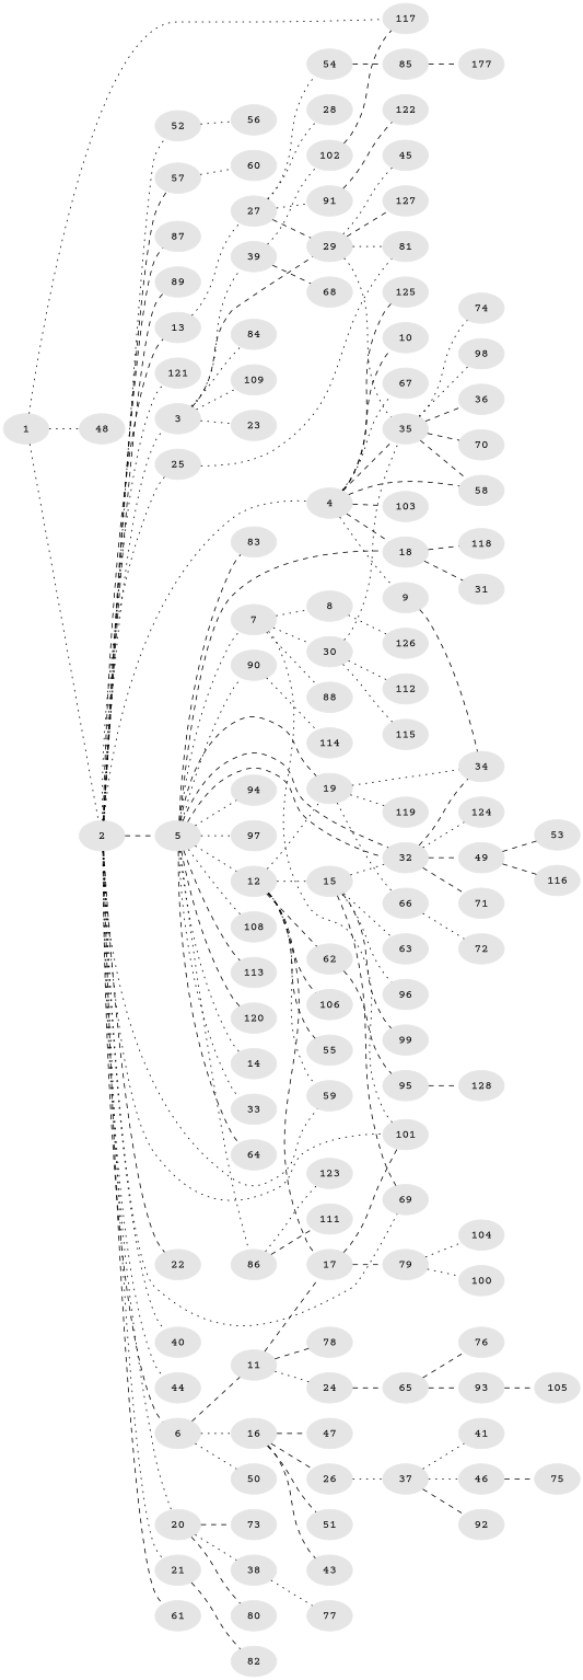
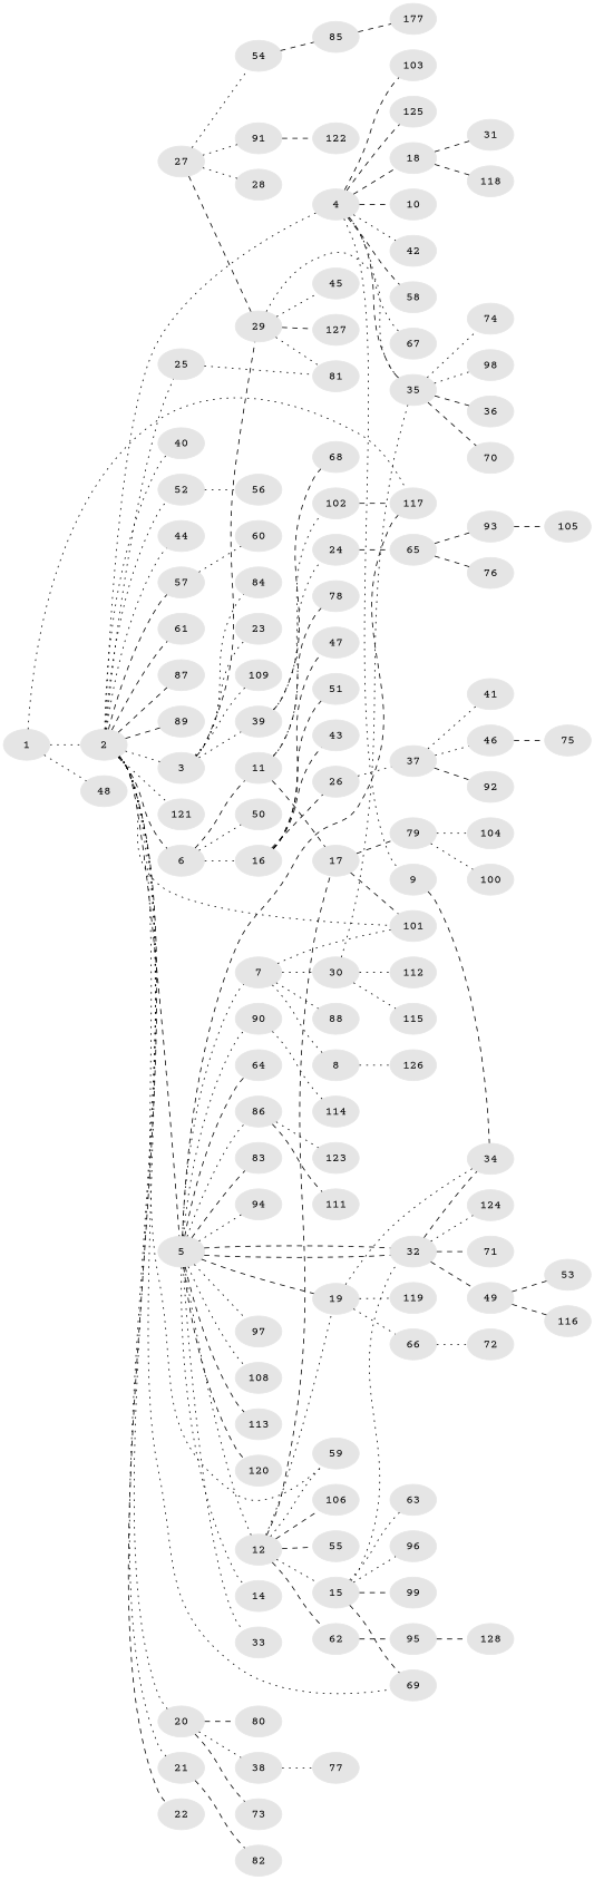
  graph {
    fontname="Courier Prime"
    rankdir=LR
    node [color=gray90 fontname="Courier Prime" style=filled]
    edge [fontname="Courier Prime" style=dotted]
    1
    2
    48
    117
    3
    4
    5
    6
-   13
    20
    21
    22
    25
    40
    44
    52
    57
    59
    61
    69
    87
    89
    101
    121
    23
    29
    39
    84
    109
    9
    10
    18
    35
+   42
    58
    67
    103
    125
    7
    12
    14
    19
    32
    33
    64
    83
    86
    90
    94
    97
    108
    113
    120
    11
    16
    50
    27
    38
    73
    80
    82
    81
    56
    60
    45
    127
    68
    102
    34
    31
    118
    36
    70
    74
    98
    8
    30
    88
    17
    15
    55
    62
    106
    66
    119
    49
    71
    124
    111
    123
    114
    24
    78
    26
    43
    47
    51
    126
    112
    115
    79
    65
    63
    96
    99
    95
    28
    54
    91
    37
    100
    104
    72
    77
    76
    93
    41
    46
    92
    85
    122
    53
    116
    75
    n125 [label=177]
    128
    105
    1 -- 2
    1 -- 48
    1 -- 117
    2 -- 3
    2 -- 4
    2 -- 5 [style=dashed]
    2 -- 6 [style=dashed]
-   2 -- 13 [style=dashed]
    2 -- 20
    2 -- 21
    2 -- 22 [style=dashed]
    2 -- 25
    2 -- 40
    2 -- 44
    2 -- 52
    2 -- 57 [style=dashed]
    2 -- 59
    2 -- 61 [style=dashed]
    2 -- 69
    2 -- 87 [style=dashed]
    2 -- 89 [style=dashed]
    2 -- 101
    2 -- 121
    3 -- 23
    3 -- 29 [style=dashed]
    3 -- 39
    3 -- 84
    3 -- 109
    4 -- 9
    4 -- 10 [style=dashed]
    4 -- 18 [style=dashed]
    4 -- 35 [style=dashed]
+   4 -- 42
    4 -- 58 [style=dashed]
    4 -- 67
    4 -- 103 [style=dashed]
    4 -- 125 [style=dashed]
-   5 -- 18 [style=dashed]
+   5 -- 117 [style=dashed]
    5 -- 7
    5 -- 12
    5 -- 14
    5 -- 19 [style=dashed]
    5 -- 32 [style=dashed]
    5 -- 32 [style=dashed]
    5 -- 33
    5 -- 64 [style=dashed]
    5 -- 83 [style=dashed]
    5 -- 86
    5 -- 90
    5 -- 94
    5 -- 97
    5 -- 108
    5 -- 113 [style=dashed]
    5 -- 120 [style=dashed]
    6 -- 11 [style=dashed]
    6 -- 16
    6 -- 50
-   13 -- 27
    20 -- 38
    20 -- 73 [style=dashed]
    20 -- 80 [style=dashed]
    21 -- 82 [style=dashed]
    25 -- 81
    52 -- 56
    57 -- 60
    29 -- 35
    29 -- 81
    29 -- 45
    29 -- 127 [style=dashed]
    39 -- 68 [style=dashed]
    39 -- 102
    9 -- 34 [style=dashed]
    18 -- 31 [style=dashed]
    18 -- 118 [style=dashed]
-   35 -- 58 [style=dashed]
    35 -- 36 [style=dashed]
    35 -- 70 [style=dashed]
    35 -- 74
    35 -- 98
    7 -- 101
    7 -- 8
    7 -- 30
    7 -- 88
    12 -- 59
    12 -- 19
    12 -- 17 [style=dashed]
    12 -- 15
    12 -- 55 [style=dashed]
    12 -- 62 [style=dashed]
    12 -- 106 [style=dashed]
    19 -- 34
    19 -- 66
    19 -- 119
    32 -- 34 [style=dashed]
    32 -- 49 [style=dashed]
    32 -- 71 [style=dashed]
    32 -- 124
    86 -- 111 [style=dashed]
    86 -- 123
    90 -- 114
    11 -- 17 [style=dashed]
    11 -- 24
    11 -- 78 [style=dashed]
    16 -- 26 [style=dashed]
    16 -- 43 [style=dashed]
    16 -- 47 [style=dashed]
    16 -- 51 [style=dashed]
    27 -- 29 [style=dashed]
    27 -- 28
    27 -- 54
    27 -- 91
    38 -- 77
    102 -- 117 [style=dashed]
    8 -- 126
    30 -- 35
    30 -- 112
    30 -- 115
    17 -- 101 [style=dashed]
    17 -- 79 [style=dashed]
    15 -- 69 [style=dashed]
    15 -- 32
    15 -- 63
    15 -- 96
    15 -- 99 [style=dashed]
    62 -- 95 [style=dashed]
    66 -- 72
    49 -- 53 [style=dashed]
    49 -- 116 [style=dashed]
    24 -- 65 [style=dashed]
    26 -- 37
    79 -- 100
    79 -- 104
    65 -- 76 [style=dashed]
    65 -- 93 [style=dashed]
    95 -- 128 [style=dashed]
    54 -- 85 [style=dashed]
    91 -- 122 [style=dashed]
    37 -- 41
    37 -- 46
    37 -- 92 [style=dashed]
    93 -- 105 [style=dashed]
    46 -- 75 [style=dashed]
    85 -- n125 [style=dashed]
  }
